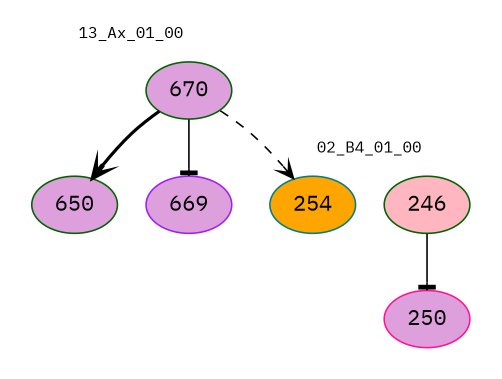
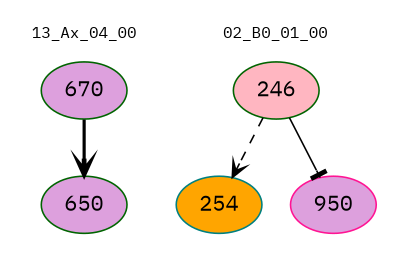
  digraph {
    fontname="IBM Plex Mono"
    node [color=darkgreen fillcolor=plum fontname="IBM Plex Mono" style=filled]
    edge [arrowhead=vee color=black fontname="IBM Plex Mono" style=solid]
    n1 [label=670]
    n2 [label=650]
-   n3 [color=purple label=669]
    n4 [fillcolor=lightpink label=246]
    n5 [color=teal fillcolor=orange label=254]
-   n6 [color=deeppink label=250]
+   n6 [color=deeppink label=950]
    subgraph cluster_1 {
      color=white
      fontsize=10
-     label="13_Ax_01_00"
+     label="13_Ax_04_00"
      n1
      n2
-     n3
    }
    subgraph cluster_2 {
      color=white
      fontsize=10
-     label="02_B4_01_00"
+     label="02_B0_01_00"
      n4
      n5
      n6
    }
    n1 -> n2 [style=bold]
-   n1 -> n3 [arrowhead=tee]
-   n1 -> n5 [style=dashed]
+   n4 -> n5 [style=dashed]
    n4 -> n6 [arrowhead=tee]
  }
